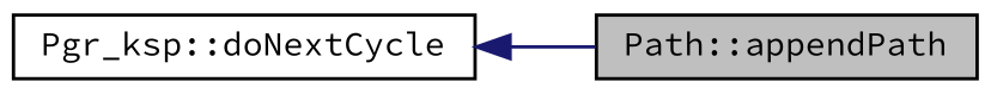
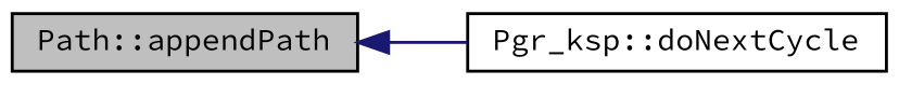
  digraph {
    rankdir=LR
    fontname="Source Code Pro"
    node [color=black fontname="Source Code Pro" fontsize=10 shape=record style=filled]
    n1 [fillcolor=grey75 fontcolor=black height=0.2 label="Path::appendPath" width=0.4]
    n2 [fillcolor=white height=0.2 label="Pgr_ksp::doNextCycle" width=0.4]
-   n2 -> n1 [color=midnightblue dir=back fontname="Source Code Pro" fontsize=10 labelfontname=Helvetica labelfontsize=10 style=solid]
+   n1 -> n2 [color=midnightblue dir=back fontname="Source Code Pro" fontsize=10 labelfontname=Helvetica labelfontsize=10 style=solid]
  }
